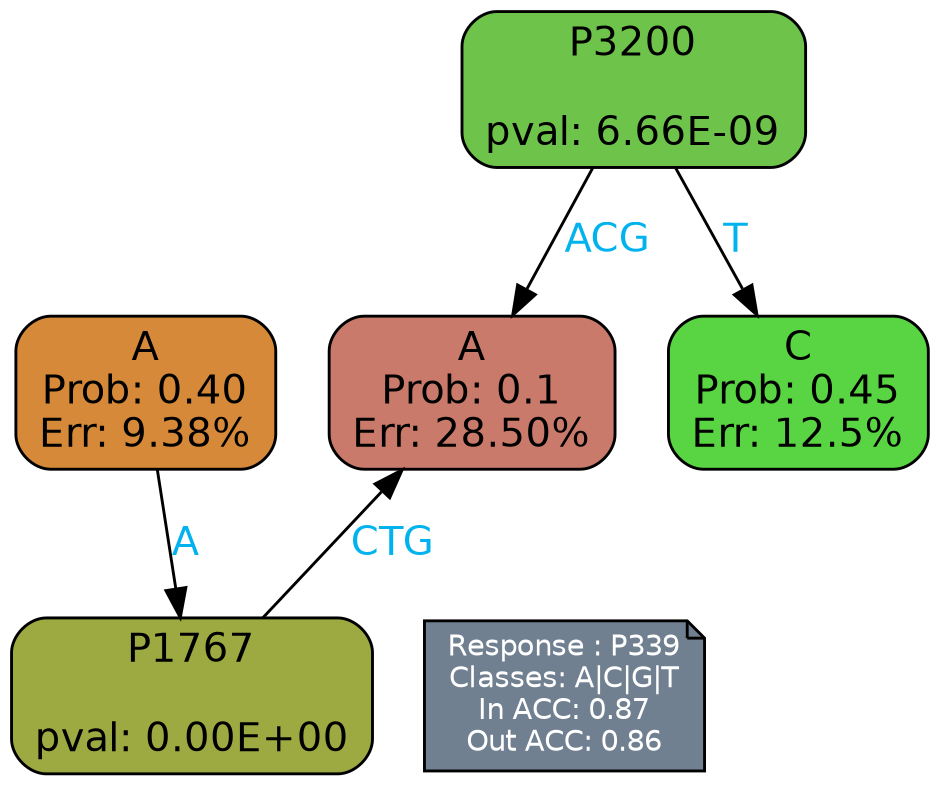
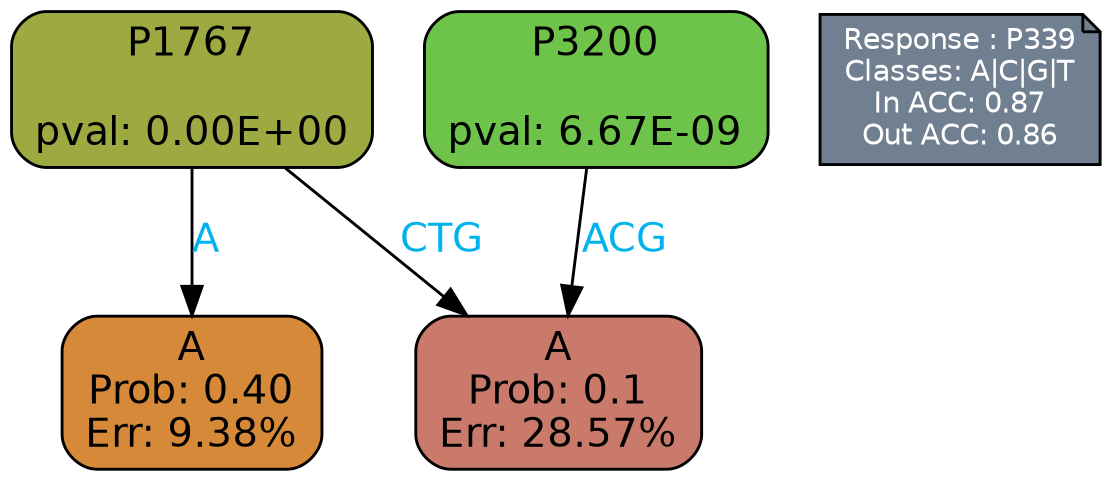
  digraph {
    ranksep=equally
    splines=polylines
    node [color=black fontname=helvetica shape=box style="filled, rounded"]
    edge [fontcolor=deepskyblue2 fontname=helvetica]
    n1 [fillcolor="#d68a39" label="A\nProb: 0.40\nErr: 9.38%"]
-   n2 [fillcolor="#ca7a6a" label="A\nProb: 0.1\nErr: 28.50%"]
-   n3 [fillcolor="#59d443" label="C\nProb: 0.45\nErr: 12.5%"]
+   n2 [fillcolor="#ca7a6a" label="A\nProb: 0.1\nErr: 28.57%"]
    n4 [align=left fillcolor=slategray fontcolor=white fontsize=10 label="Response : P339\nClasses: A|C|G|T\nIn ACC: 0.87\nOut ACC: 0.86\n" shape=note style=filled]
    n5 [fillcolor="#9daa42" label="P1767\n\npval: 0.00E+00"]
-   n6 [fillcolor="#6ec34a" label="P3200\n\npval: 6.66E-09"]
+   n6 [fillcolor="#6ec34a" label="P3200\n\npval: 6.67E-09"]
    subgraph sub_1 {
      rank=same
      n1
      n2
-     n3
    }
    subgraph sub_2 {
      rank=same
      n4
      n5
    }
-   n1 -> n5 [label=A]
+   n5 -> n1 [label=A]
    n5 -> n2 [label=CTG]
    n6 -> n2 [label=ACG]
-   n6 -> n3 [label=T]
  }
